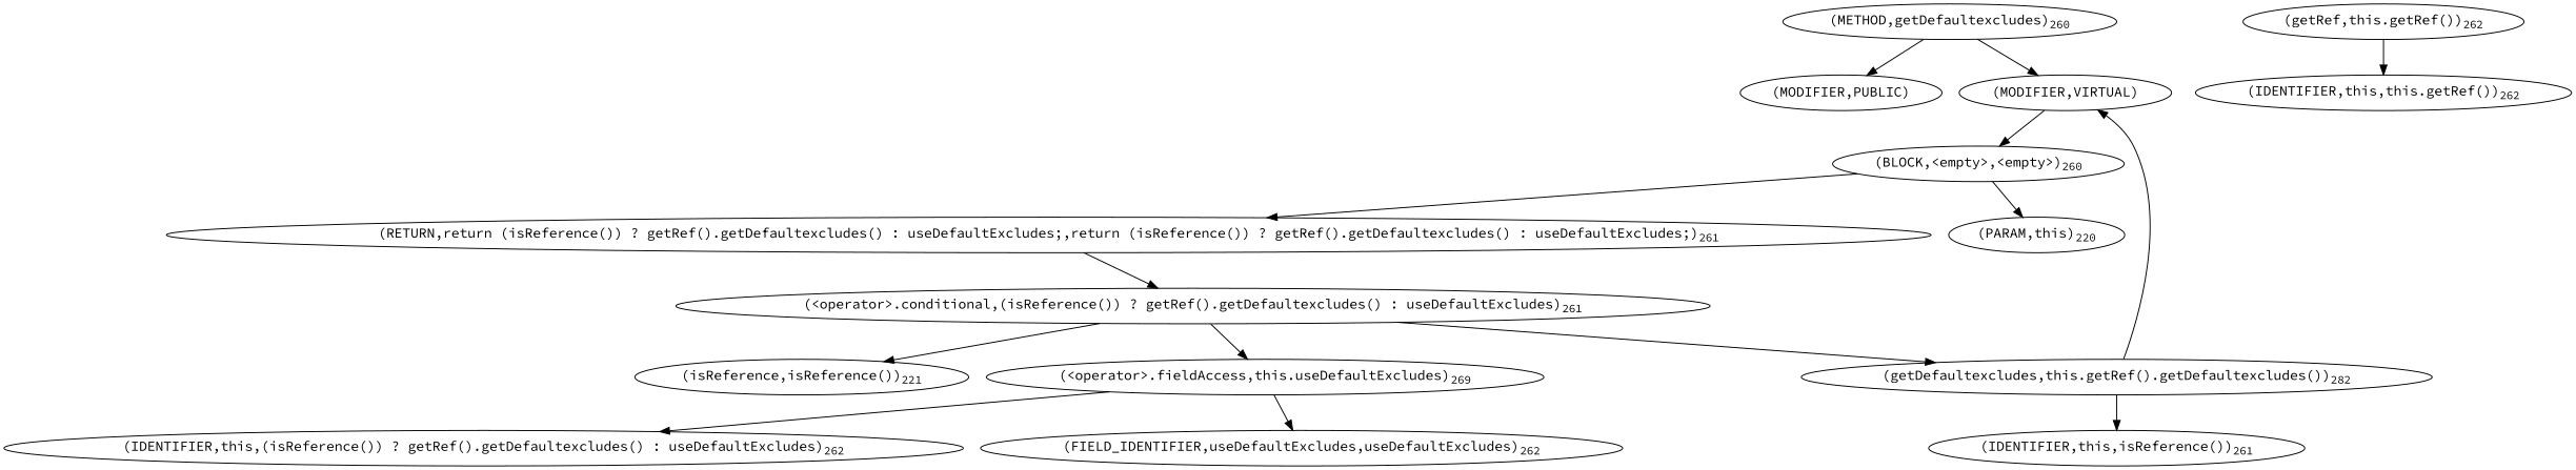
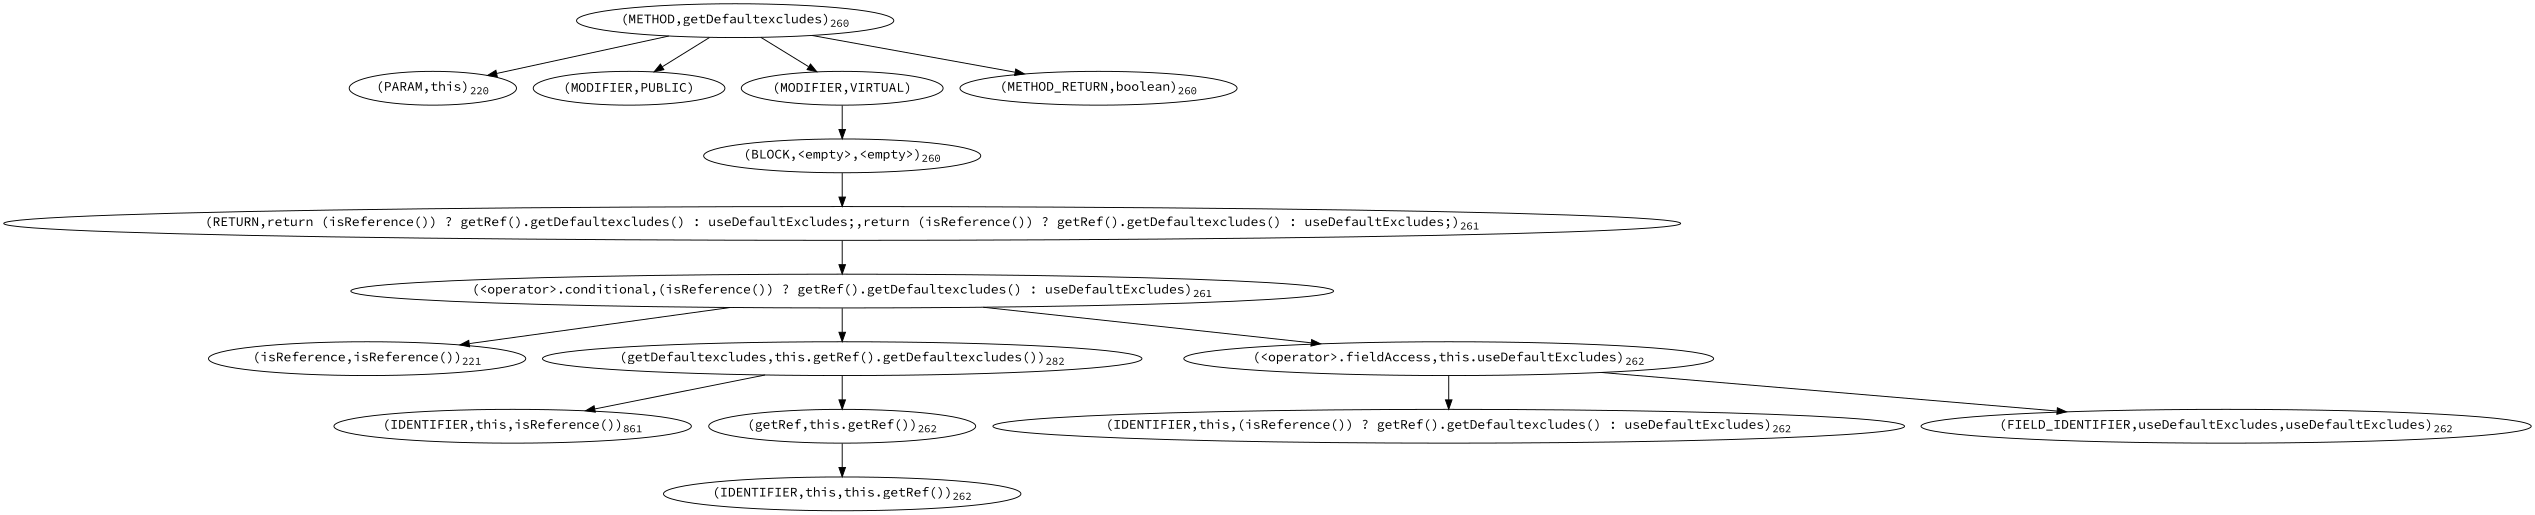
  digraph {
    fontname="Source Code Pro"
    node [fontname="Source Code Pro"]
    edge [fontname="Source Code Pro"]
    n1 [label=<(METHOD,getDefaultexcludes)<SUB>260</SUB>>]
    n2 [label=<(PARAM,this)<SUB>220</SUB>>]
    n3 [label=<(MODIFIER,PUBLIC)>]
    n4 [label=<(MODIFIER,VIRTUAL)>]
+   n5 [label=<(METHOD_RETURN,boolean)<SUB>260</SUB>>]
    n6 [label=<(BLOCK,&lt;empty&gt;,&lt;empty&gt;)<SUB>260</SUB>>]
    n7 [label=<(RETURN,return (isReference()) ? getRef().getDefaultexcludes() : useDefaultExcludes;,return (isReference()) ? getRef().getDefaultexcludes() : useDefaultExcludes;)<SUB>261</SUB>>]
    n8 [label=<(&lt;operator&gt;.conditional,(isReference()) ? getRef().getDefaultexcludes() : useDefaultExcludes)<SUB>261</SUB>>]
    n9 [label=<(isReference,isReference())<SUB>221</SUB>>]
    n10 [label=<(getDefaultexcludes,this.getRef().getDefaultexcludes())<SUB>282</SUB>>]
-   n11 [label=<(&lt;operator&gt;.fieldAccess,this.useDefaultExcludes)<SUB>269</SUB>>]
-   n12 [label=<(IDENTIFIER,this,isReference())<SUB>261</SUB>>]
+   n11 [label=<(&lt;operator&gt;.fieldAccess,this.useDefaultExcludes)<SUB>262</SUB>>]
+   n12 [label=<(IDENTIFIER,this,isReference())<SUB>861</SUB>>]
    n13 [label=<(getRef,this.getRef())<SUB>262</SUB>>]
    n14 [label=<(IDENTIFIER,this,(isReference()) ? getRef().getDefaultexcludes() : useDefaultExcludes)<SUB>262</SUB>>]
    n15 [label=<(FIELD_IDENTIFIER,useDefaultExcludes,useDefaultExcludes)<SUB>262</SUB>>]
    n16 [label=<(IDENTIFIER,this,this.getRef())<SUB>262</SUB>>]
-   n6 -> n2
+   n1 -> n2
    n1 -> n3
    n1 -> n4
+   n1 -> n5
    n4 -> n6
    n6 -> n7
    n7 -> n8
    n8 -> n9
    n8 -> n10
    n8 -> n11
    n10 -> n12
-   n10 -> n4
+   n10 -> n13
    n11 -> n14
    n11 -> n15
    n13 -> n16
  }
